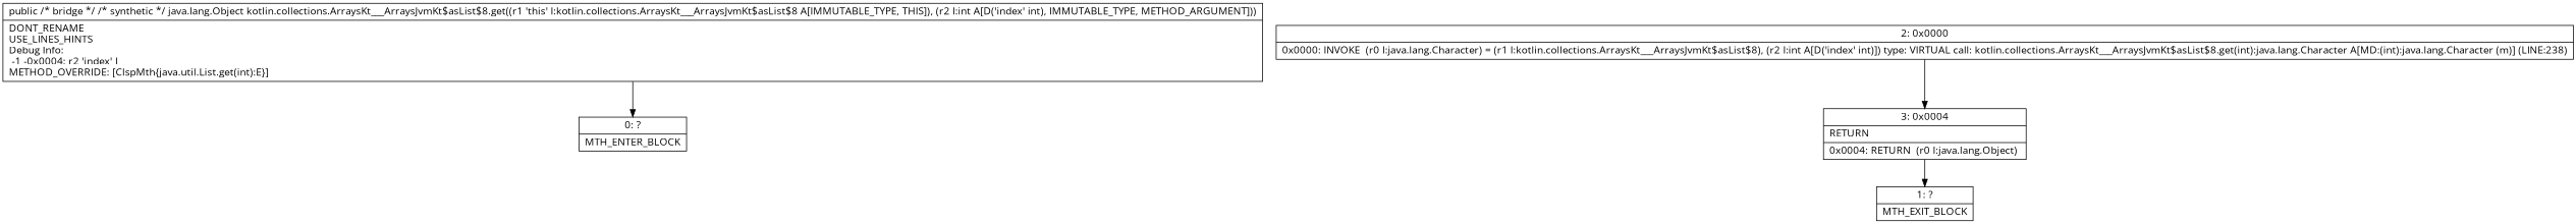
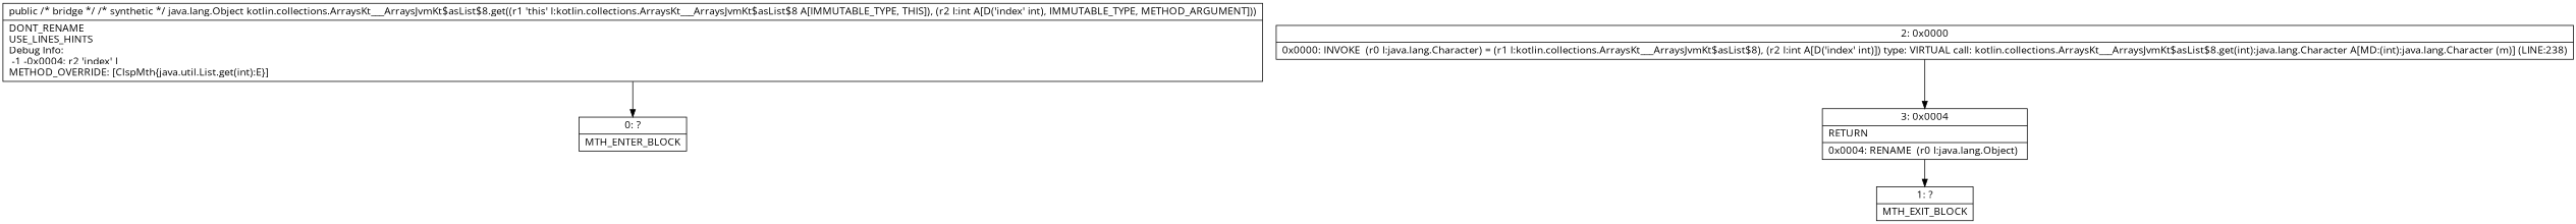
  digraph {
    fontname="Open Sans"
    node [fontname="Open Sans" shape=record]
    edge [fontname="Open Sans"]
    n1 [label="{0\:\ ?|MTH_ENTER_BLOCK\l}"]
    n2 [label="{2\:\ 0x0000|0x0000: INVOKE  (r0 I:java.lang.Character) = (r1 I:kotlin.collections.ArraysKt___ArraysJvmKt$asList$8), (r2 I:int A[D('index' int)]) type: VIRTUAL call: kotlin.collections.ArraysKt___ArraysJvmKt$asList$8.get(int):java.lang.Character A[MD:(int):java.lang.Character (m)] (LINE:238)\l}"]
-   n3 [label="{3\:\ 0x0004|RETURN\l|0x0004: RETURN  (r0 I:java.lang.Object) \l}"]
+   n3 [label="{3\:\ 0x0004|RETURN\l|0x0004: RENAME  (r0 I:java.lang.Object) \l}"]
    n4 [label="{1\:\ ?|MTH_EXIT_BLOCK\l}"]
    n5 [label="{public \/* bridge *\/ \/* synthetic *\/ java.lang.Object kotlin.collections.ArraysKt___ArraysJvmKt$asList$8.get((r1 'this' I:kotlin.collections.ArraysKt___ArraysJvmKt$asList$8 A[IMMUTABLE_TYPE, THIS]), (r2 I:int A[D('index' int), IMMUTABLE_TYPE, METHOD_ARGUMENT]))  | DONT_RENAME\lUSE_LINES_HINTS\lDebug Info:\l  \-1 \-0x0004: r2 'index' I\lMETHOD_OVERRIDE: [ClspMth\{java.util.List.get(int):E\}]\l}"]
    n2 -> n3
    n3 -> n4
    n5 -> n1
  }
